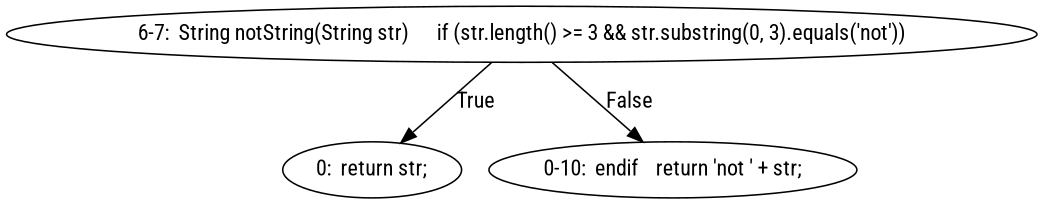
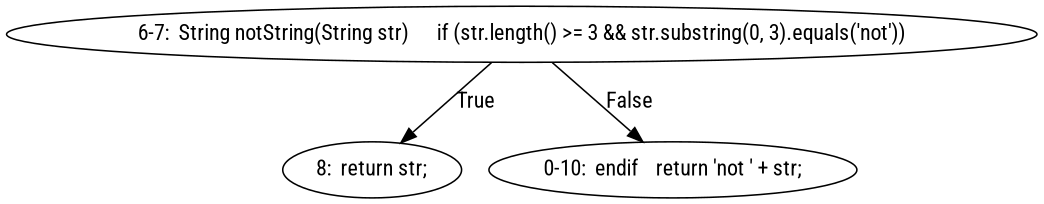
  digraph {
    fontname="Roboto Condensed"
    node [fontname="Roboto Condensed"]
    edge [fontname="Roboto Condensed"]
    n1 [label="6-7:  String notString(String str)	if (str.length() >= 3 && str.substring(0, 3).equals('not'))"]
-   n2 [label="0:  return str;"]
+   n2 [label="8:  return str;"]
    n3 [label="0-10:  endif	return 'not ' + str;"]
    n1 -> n2 [label=True]
    n1 -> n3 [label=False]
  }
